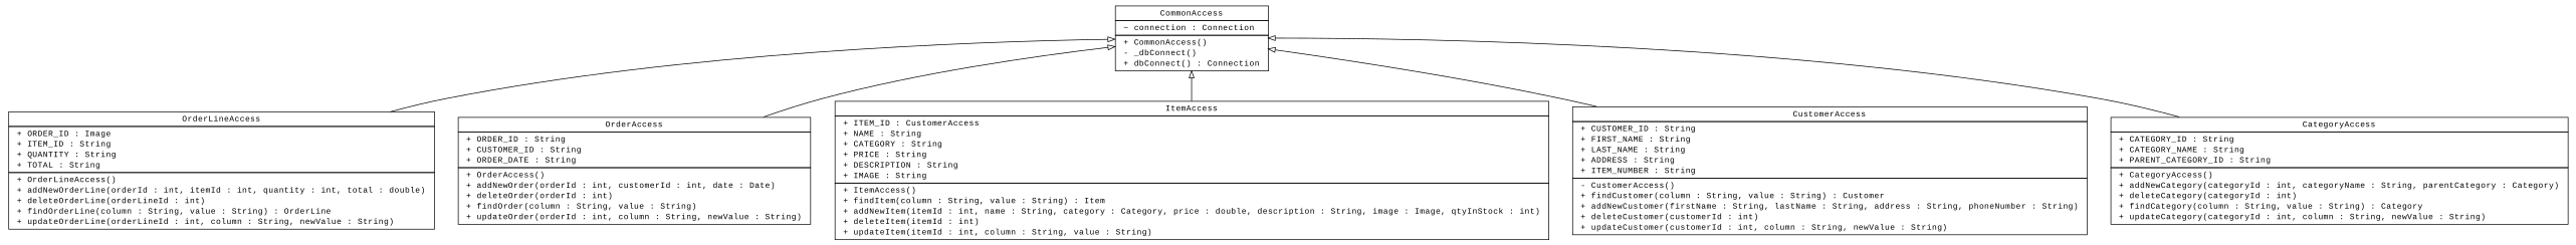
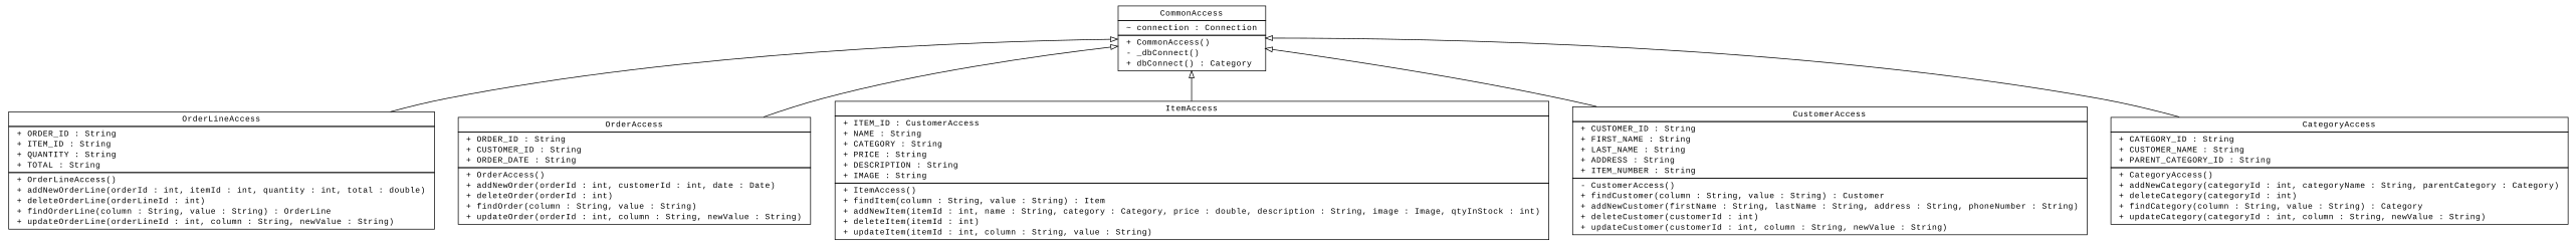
  digraph {
    nodesep=0.25
    ranksep=0.5
    node [fontcolor=black fontname="Courier New" fontsize=12.0 shape=plaintext]
    edge [arrowtail=empty dir=back fontname="Courier New" fontsize=10 headport=p labelfontname="Courier New" labelfontsize=10 tailport=p]
-   n1 [label=<<table title="com.assign2.data.OrderLineAccess" border="0" cellborder="1" cellspacing="0" cellpadding="2" port="p" href="./OrderLineAccess.html"><tr><td><table border="0" cellspacing="0" cellpadding="1"><tr><td align="center" balign="center"><font face="Courier New" point-size="12.0"> OrderLineAccess </font></td></tr></table></td></tr><tr><td><table border="0" cellspacing="0" cellpadding="1"><tr><td align="left" balign="left"> + ORDER_ID : Image </td></tr><tr><td align="left" balign="left"> + ITEM_ID : String </td></tr><tr><td align="left" balign="left"> + QUANTITY : String </td></tr><tr><td align="left" balign="left"> + TOTAL : String </td></tr></table></td></tr><tr><td><table border="0" cellspacing="0" cellpadding="1"><tr><td align="left" balign="left"> + OrderLineAccess() </td></tr><tr><td align="left" balign="left"> + addNewOrderLine(orderId : int, itemId : int, quantity : int, total : double) </td></tr><tr><td align="left" balign="left"> + deleteOrderLine(orderLineId : int) </td></tr><tr><td align="left" balign="left"> + findOrderLine(column : String, value : String) : OrderLine </td></tr><tr><td align="left" balign="left"> + updateOrderLine(orderLineId : int, column : String, newValue : String) </td></tr></table></td></tr></table>>]
+   n1 [label=<<table title="com.assign2.data.OrderLineAccess" border="0" cellborder="1" cellspacing="0" cellpadding="2" port="p" href="./OrderLineAccess.html"><tr><td><table border="0" cellspacing="0" cellpadding="1"><tr><td align="center" balign="center"><font face="Courier New" point-size="12.0"> OrderLineAccess </font></td></tr></table></td></tr><tr><td><table border="0" cellspacing="0" cellpadding="1"><tr><td align="left" balign="left"> + ORDER_ID : String </td></tr><tr><td align="left" balign="left"> + ITEM_ID : String </td></tr><tr><td align="left" balign="left"> + QUANTITY : String </td></tr><tr><td align="left" balign="left"> + TOTAL : String </td></tr></table></td></tr><tr><td><table border="0" cellspacing="0" cellpadding="1"><tr><td align="left" balign="left"> + OrderLineAccess() </td></tr><tr><td align="left" balign="left"> + addNewOrderLine(orderId : int, itemId : int, quantity : int, total : double) </td></tr><tr><td align="left" balign="left"> + deleteOrderLine(orderLineId : int) </td></tr><tr><td align="left" balign="left"> + findOrderLine(column : String, value : String) : OrderLine </td></tr><tr><td align="left" balign="left"> + updateOrderLine(orderLineId : int, column : String, newValue : String) </td></tr></table></td></tr></table>>]
    n2 [label=<<table title="com.assign2.data.OrderAccess" border="0" cellborder="1" cellspacing="0" cellpadding="2" port="p" href="./OrderAccess.html"><tr><td><table border="0" cellspacing="0" cellpadding="1"><tr><td align="center" balign="center"><font face="Courier New" point-size="12.0"> OrderAccess </font></td></tr></table></td></tr><tr><td><table border="0" cellspacing="0" cellpadding="1"><tr><td align="left" balign="left"> + ORDER_ID : String </td></tr><tr><td align="left" balign="left"> + CUSTOMER_ID : String </td></tr><tr><td align="left" balign="left"> + ORDER_DATE : String </td></tr></table></td></tr><tr><td><table border="0" cellspacing="0" cellpadding="1"><tr><td align="left" balign="left"> + OrderAccess() </td></tr><tr><td align="left" balign="left"> + addNewOrder(orderId : int, customerId : int, date : Date) </td></tr><tr><td align="left" balign="left"> + deleteOrder(orderId : int) </td></tr><tr><td align="left" balign="left"> + findOrder(column : String, value : String) </td></tr><tr><td align="left" balign="left"> + updateOrder(orderId : int, column : String, newValue : String) </td></tr></table></td></tr></table>>]
    n3 [label=<<table title="com.assign2.data.ItemAccess" border="0" cellborder="1" cellspacing="0" cellpadding="2" port="p" href="./ItemAccess.html"><tr><td><table border="0" cellspacing="0" cellpadding="1"><tr><td align="center" balign="center"><font face="Courier New" point-size="12.0"> ItemAccess </font></td></tr></table></td></tr><tr><td><table border="0" cellspacing="0" cellpadding="1"><tr><td align="left" balign="left"> + ITEM_ID : CustomerAccess </td></tr><tr><td align="left" balign="left"> + NAME : String </td></tr><tr><td align="left" balign="left"> + CATEGORY : String </td></tr><tr><td align="left" balign="left"> + PRICE : String </td></tr><tr><td align="left" balign="left"> + DESCRIPTION : String </td></tr><tr><td align="left" balign="left"> + IMAGE : String </td></tr></table></td></tr><tr><td><table border="0" cellspacing="0" cellpadding="1"><tr><td align="left" balign="left"> + ItemAccess() </td></tr><tr><td align="left" balign="left"> + findItem(column : String, value : String) : Item </td></tr><tr><td align="left" balign="left"> + addNewItem(itemId : int, name : String, category : Category, price : double, description : String, image : Image, qtyInStock : int) </td></tr><tr><td align="left" balign="left"> + deleteItem(itemId : int) </td></tr><tr><td align="left" balign="left"> + updateItem(itemId : int, column : String, value : String) </td></tr></table></td></tr></table>>]
    n4 [label=<<table title="com.assign2.data.CustomerAccess" border="0" cellborder="1" cellspacing="0" cellpadding="2" port="p" href="./CustomerAccess.html"><tr><td><table border="0" cellspacing="0" cellpadding="1"><tr><td align="center" balign="center"><font face="Courier New" point-size="12.0"> CustomerAccess </font></td></tr></table></td></tr><tr><td><table border="0" cellspacing="0" cellpadding="1"><tr><td align="left" balign="left"> + CUSTOMER_ID : String </td></tr><tr><td align="left" balign="left"> + FIRST_NAME : String </td></tr><tr><td align="left" balign="left"> + LAST_NAME : String </td></tr><tr><td align="left" balign="left"> + ADDRESS : String </td></tr><tr><td align="left" balign="left"> + ITEM_NUMBER : String </td></tr></table></td></tr><tr><td><table border="0" cellspacing="0" cellpadding="1"><tr><td align="left" balign="left"> - CustomerAccess() </td></tr><tr><td align="left" balign="left"> + findCustomer(column : String, value : String) : Customer </td></tr><tr><td align="left" balign="left"> + addNewCustomer(firstName : String, lastName : String, address : String, phoneNumber : String) </td></tr><tr><td align="left" balign="left"> + deleteCustomer(customerId : int) </td></tr><tr><td align="left" balign="left"> + updateCustomer(customerId : int, column : String, newValue : String) </td></tr></table></td></tr></table>>]
-   n5 [label=<<table title="com.assign2.data.CommonAccess" border="0" cellborder="1" cellspacing="0" cellpadding="2" port="p" href="./CommonAccess.html"><tr><td><table border="0" cellspacing="0" cellpadding="1"><tr><td align="center" balign="center"><font face="Courier New" point-size="12.0"> CommonAccess </font></td></tr></table></td></tr><tr><td><table border="0" cellspacing="0" cellpadding="1"><tr><td align="left" balign="left"> ~ connection : Connection </td></tr></table></td></tr><tr><td><table border="0" cellspacing="0" cellpadding="1"><tr><td align="left" balign="left"> + CommonAccess() </td></tr><tr><td align="left" balign="left"> - _dbConnect() </td></tr><tr><td align="left" balign="left"> + dbConnect() : Connection </td></tr></table></td></tr></table>>]
-   n6 [label=<<table title="com.assign2.data.CategoryAccess" border="0" cellborder="1" cellspacing="0" cellpadding="2" port="p" href="./CategoryAccess.html"><tr><td><table border="0" cellspacing="0" cellpadding="1"><tr><td align="center" balign="center"><font face="Courier New" point-size="12.0"> CategoryAccess </font></td></tr></table></td></tr><tr><td><table border="0" cellspacing="0" cellpadding="1"><tr><td align="left" balign="left"> + CATEGORY_ID : String </td></tr><tr><td align="left" balign="left"> + CATEGORY_NAME : String </td></tr><tr><td align="left" balign="left"> + PARENT_CATEGORY_ID : String </td></tr></table></td></tr><tr><td><table border="0" cellspacing="0" cellpadding="1"><tr><td align="left" balign="left"> + CategoryAccess() </td></tr><tr><td align="left" balign="left"> + addNewCategory(categoryId : int, categoryName : String, parentCategory : Category) </td></tr><tr><td align="left" balign="left"> + deleteCategory(categoryId : int) </td></tr><tr><td align="left" balign="left"> + findCategory(column : String, value : String) : Category </td></tr><tr><td align="left" balign="left"> + updateCategory(categoryId : int, column : String, newValue : String) </td></tr></table></td></tr></table>>]
+   n5 [label=<<table title="com.assign2.data.CommonAccess" border="0" cellborder="1" cellspacing="0" cellpadding="2" port="p" href="./CommonAccess.html"><tr><td><table border="0" cellspacing="0" cellpadding="1"><tr><td align="center" balign="center"><font face="Courier New" point-size="12.0"> CommonAccess </font></td></tr></table></td></tr><tr><td><table border="0" cellspacing="0" cellpadding="1"><tr><td align="left" balign="left"> ~ connection : Connection </td></tr></table></td></tr><tr><td><table border="0" cellspacing="0" cellpadding="1"><tr><td align="left" balign="left"> + CommonAccess() </td></tr><tr><td align="left" balign="left"> - _dbConnect() </td></tr><tr><td align="left" balign="left"> + dbConnect() : Category </td></tr></table></td></tr></table>>]
+   n6 [label=<<table title="com.assign2.data.CategoryAccess" border="0" cellborder="1" cellspacing="0" cellpadding="2" port="p" href="./CategoryAccess.html"><tr><td><table border="0" cellspacing="0" cellpadding="1"><tr><td align="center" balign="center"><font face="Courier New" point-size="12.0"> CategoryAccess </font></td></tr></table></td></tr><tr><td><table border="0" cellspacing="0" cellpadding="1"><tr><td align="left" balign="left"> + CATEGORY_ID : String </td></tr><tr><td align="left" balign="left"> + CUSTOMER_NAME : String </td></tr><tr><td align="left" balign="left"> + PARENT_CATEGORY_ID : String </td></tr></table></td></tr><tr><td><table border="0" cellspacing="0" cellpadding="1"><tr><td align="left" balign="left"> + CategoryAccess() </td></tr><tr><td align="left" balign="left"> + addNewCategory(categoryId : int, categoryName : String, parentCategory : Category) </td></tr><tr><td align="left" balign="left"> + deleteCategory(categoryId : int) </td></tr><tr><td align="left" balign="left"> + findCategory(column : String, value : String) : Category </td></tr><tr><td align="left" balign="left"> + updateCategory(categoryId : int, column : String, newValue : String) </td></tr></table></td></tr></table>>]
    n5 -> n1
    n5 -> n2
    n5 -> n3
    n5 -> n4
    n5 -> n6
  }
